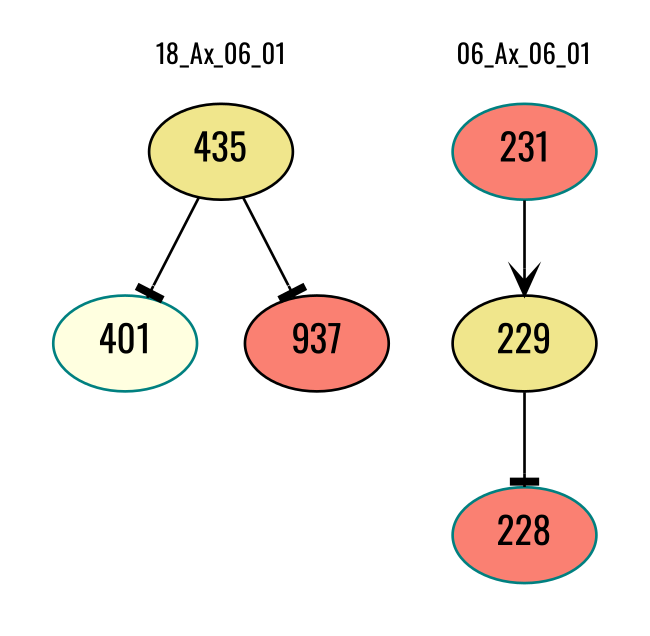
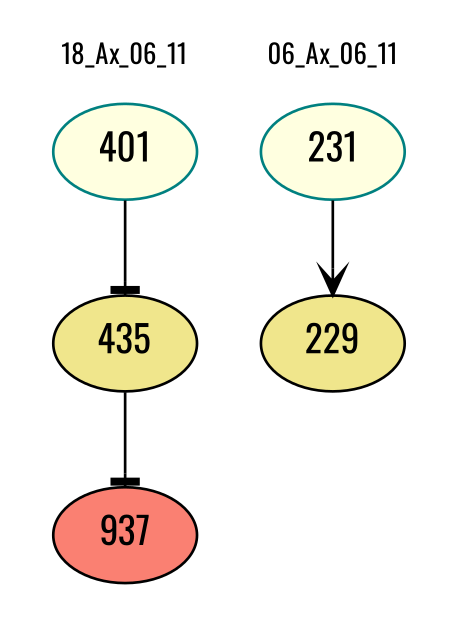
  digraph {
    fontname=Oswald
    node [color=black fillcolor=khaki fontname=Oswald style=filled]
    edge [arrowhead=tee color=black fontname=Oswald]
    n1 [label=435]
    n2 [color=teal fillcolor=lightyellow label=401]
    n3 [fillcolor=salmon label=937]
    n4 [label=229]
-   n5 [color=teal fillcolor=salmon label=228]
-   n6 [color=teal fillcolor=salmon label=231]
+   n6 [color=teal fillcolor=lightyellow label=231]
    subgraph cluster_1 {
      color=white
      fontsize=10
-     label="18_Ax_06_01"
+     label="18_Ax_06_11"
      n1
      n2
      n3
    }
    subgraph cluster_2 {
      color=white
      fontsize=10
-     label="06_Ax_06_01"
+     label="06_Ax_06_11"
      n4
-     n5
      n6
    }
-   n1 -> n2
+   n2 -> n1
    n1 -> n3
-   n4 -> n5
    n6 -> n4 [arrowhead=vee]
  }
